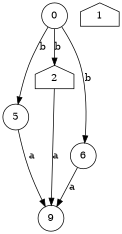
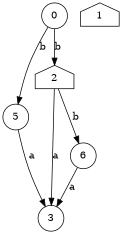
  strict digraph {
    node [shape=circle]
    2 [shape=house]
-   3 [label=9]
+   3
    0
    5
    6
    1 [shape=house]
    2 -> 3 [label=a]
    0 -> 2 [label=b]
    0 -> 5 [label=b]
-   0 -> 6 [label=b]
+   2 -> 6 [label=b]
    5 -> 3 [label=a]
    6 -> 3 [label=a]
  }
